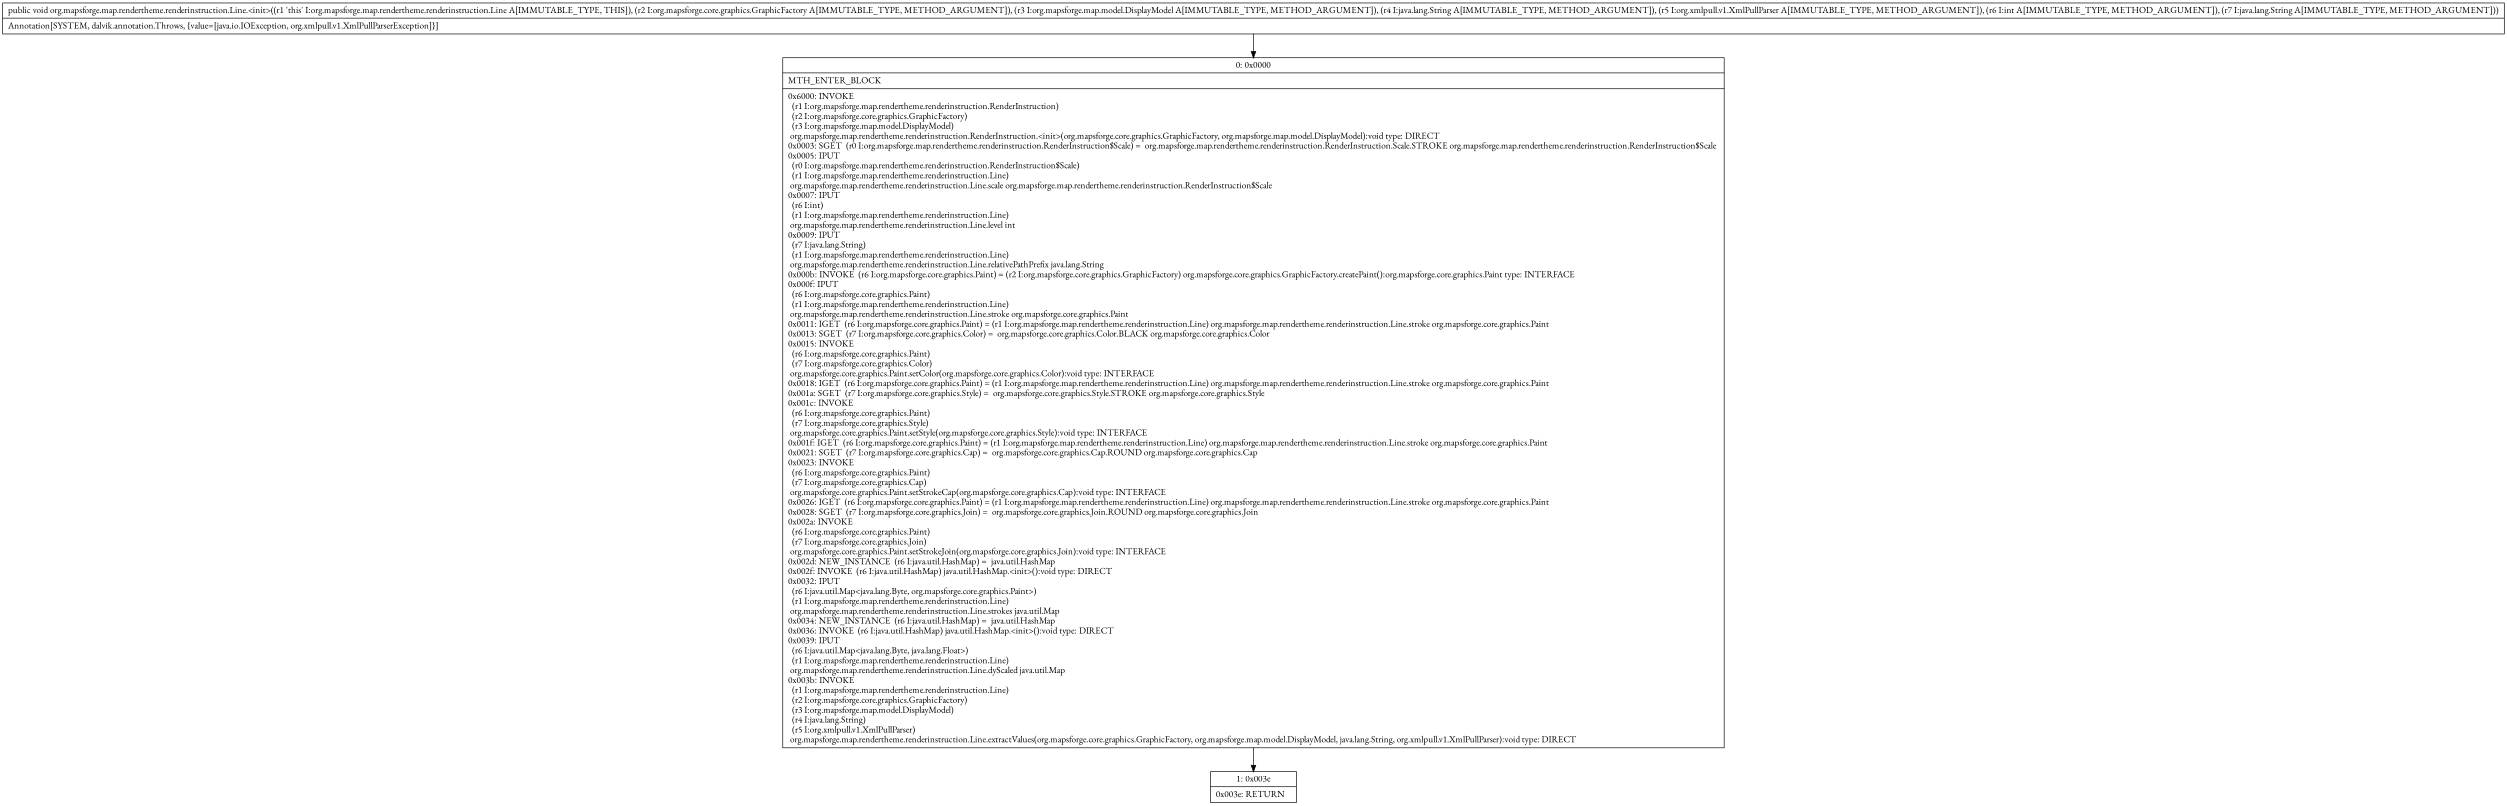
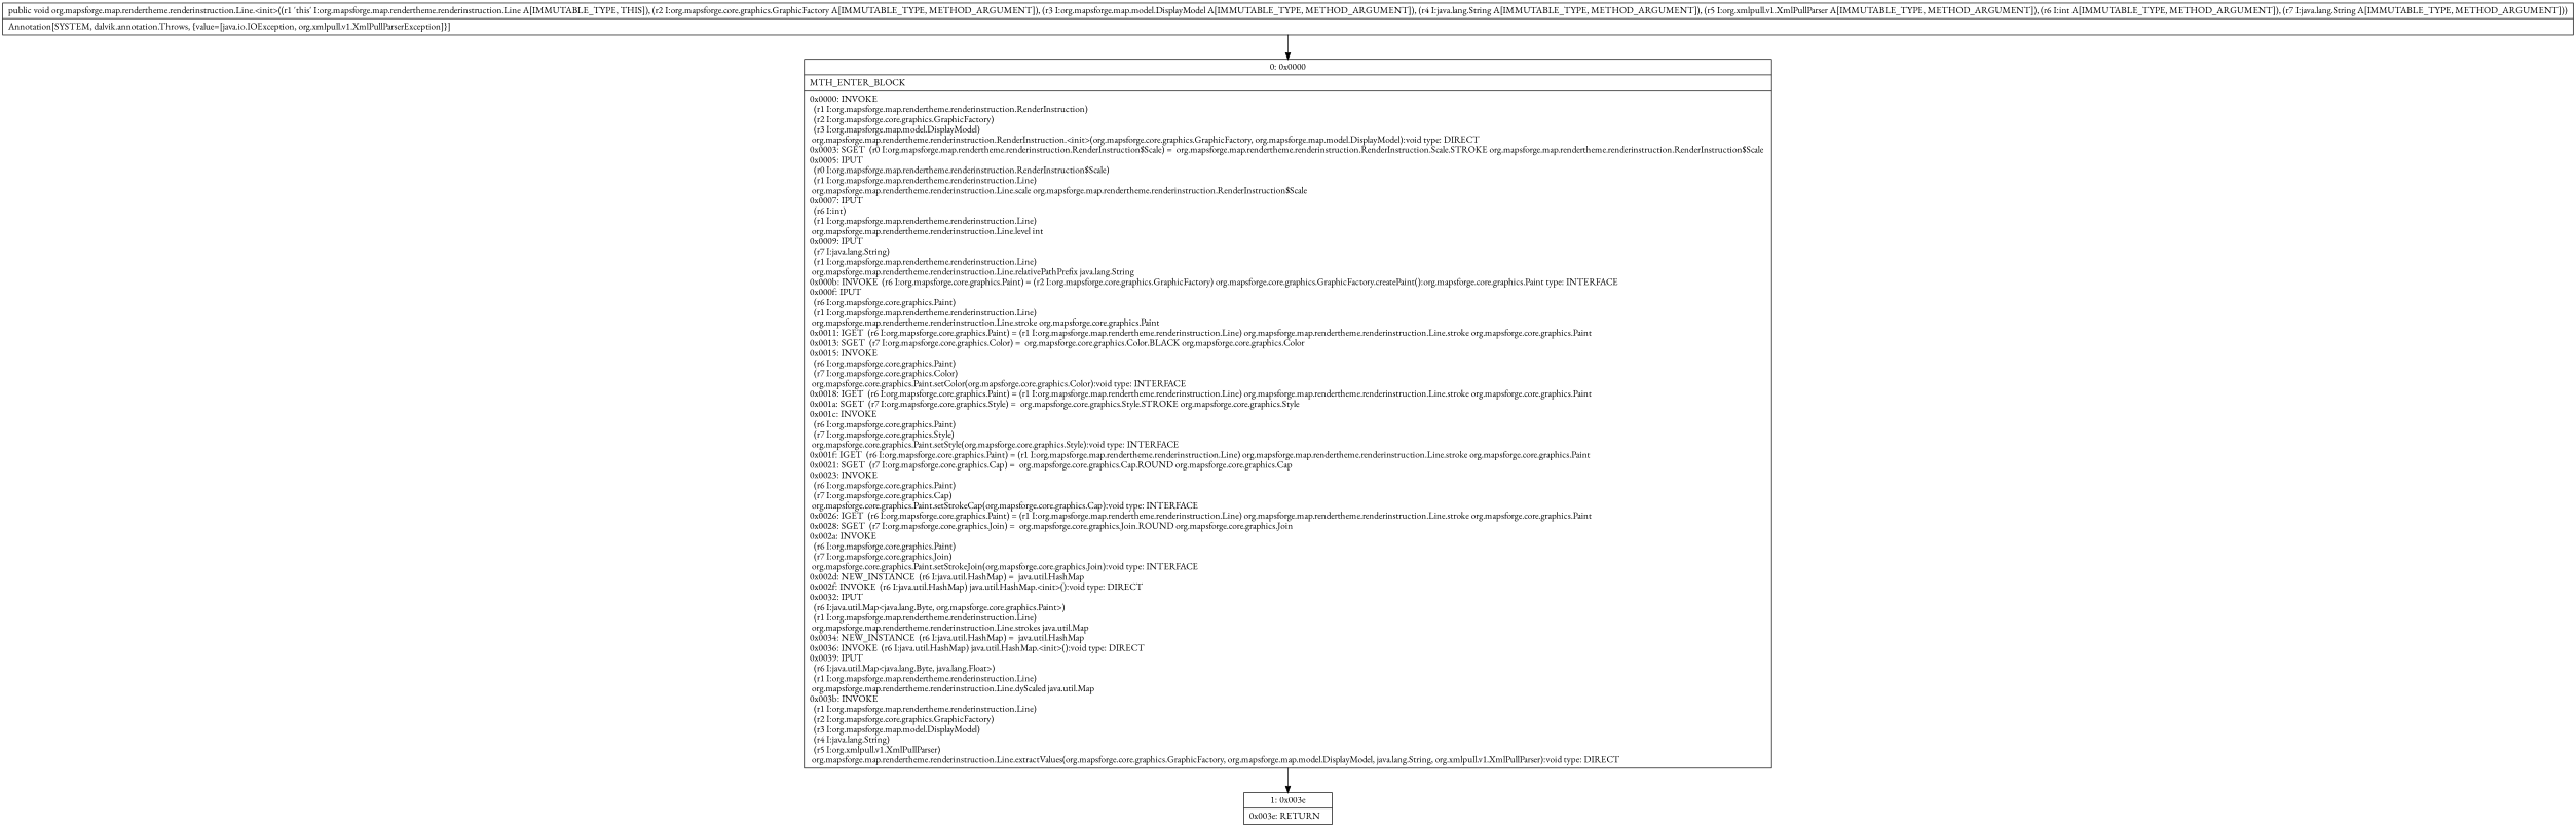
  digraph {
    fontname="EB Garamond"
    node [shape=record fontname="EB Garamond"]
    edge [fontname="EB Garamond"]
-   n1 [label="{0\:\ 0x0000|MTH_ENTER_BLOCK\l|0x6000: INVOKE  \l  (r1 I:org.mapsforge.map.rendertheme.renderinstruction.RenderInstruction)\l  (r2 I:org.mapsforge.core.graphics.GraphicFactory)\l  (r3 I:org.mapsforge.map.model.DisplayModel)\l org.mapsforge.map.rendertheme.renderinstruction.RenderInstruction.\<init\>(org.mapsforge.core.graphics.GraphicFactory, org.mapsforge.map.model.DisplayModel):void type: DIRECT \l0x0003: SGET  (r0 I:org.mapsforge.map.rendertheme.renderinstruction.RenderInstruction$Scale) =  org.mapsforge.map.rendertheme.renderinstruction.RenderInstruction.Scale.STROKE org.mapsforge.map.rendertheme.renderinstruction.RenderInstruction$Scale \l0x0005: IPUT  \l  (r0 I:org.mapsforge.map.rendertheme.renderinstruction.RenderInstruction$Scale)\l  (r1 I:org.mapsforge.map.rendertheme.renderinstruction.Line)\l org.mapsforge.map.rendertheme.renderinstruction.Line.scale org.mapsforge.map.rendertheme.renderinstruction.RenderInstruction$Scale \l0x0007: IPUT  \l  (r6 I:int)\l  (r1 I:org.mapsforge.map.rendertheme.renderinstruction.Line)\l org.mapsforge.map.rendertheme.renderinstruction.Line.level int \l0x0009: IPUT  \l  (r7 I:java.lang.String)\l  (r1 I:org.mapsforge.map.rendertheme.renderinstruction.Line)\l org.mapsforge.map.rendertheme.renderinstruction.Line.relativePathPrefix java.lang.String \l0x000b: INVOKE  (r6 I:org.mapsforge.core.graphics.Paint) = (r2 I:org.mapsforge.core.graphics.GraphicFactory) org.mapsforge.core.graphics.GraphicFactory.createPaint():org.mapsforge.core.graphics.Paint type: INTERFACE \l0x000f: IPUT  \l  (r6 I:org.mapsforge.core.graphics.Paint)\l  (r1 I:org.mapsforge.map.rendertheme.renderinstruction.Line)\l org.mapsforge.map.rendertheme.renderinstruction.Line.stroke org.mapsforge.core.graphics.Paint \l0x0011: IGET  (r6 I:org.mapsforge.core.graphics.Paint) = (r1 I:org.mapsforge.map.rendertheme.renderinstruction.Line) org.mapsforge.map.rendertheme.renderinstruction.Line.stroke org.mapsforge.core.graphics.Paint \l0x0013: SGET  (r7 I:org.mapsforge.core.graphics.Color) =  org.mapsforge.core.graphics.Color.BLACK org.mapsforge.core.graphics.Color \l0x0015: INVOKE  \l  (r6 I:org.mapsforge.core.graphics.Paint)\l  (r7 I:org.mapsforge.core.graphics.Color)\l org.mapsforge.core.graphics.Paint.setColor(org.mapsforge.core.graphics.Color):void type: INTERFACE \l0x0018: IGET  (r6 I:org.mapsforge.core.graphics.Paint) = (r1 I:org.mapsforge.map.rendertheme.renderinstruction.Line) org.mapsforge.map.rendertheme.renderinstruction.Line.stroke org.mapsforge.core.graphics.Paint \l0x001a: SGET  (r7 I:org.mapsforge.core.graphics.Style) =  org.mapsforge.core.graphics.Style.STROKE org.mapsforge.core.graphics.Style \l0x001c: INVOKE  \l  (r6 I:org.mapsforge.core.graphics.Paint)\l  (r7 I:org.mapsforge.core.graphics.Style)\l org.mapsforge.core.graphics.Paint.setStyle(org.mapsforge.core.graphics.Style):void type: INTERFACE \l0x001f: IGET  (r6 I:org.mapsforge.core.graphics.Paint) = (r1 I:org.mapsforge.map.rendertheme.renderinstruction.Line) org.mapsforge.map.rendertheme.renderinstruction.Line.stroke org.mapsforge.core.graphics.Paint \l0x0021: SGET  (r7 I:org.mapsforge.core.graphics.Cap) =  org.mapsforge.core.graphics.Cap.ROUND org.mapsforge.core.graphics.Cap \l0x0023: INVOKE  \l  (r6 I:org.mapsforge.core.graphics.Paint)\l  (r7 I:org.mapsforge.core.graphics.Cap)\l org.mapsforge.core.graphics.Paint.setStrokeCap(org.mapsforge.core.graphics.Cap):void type: INTERFACE \l0x0026: IGET  (r6 I:org.mapsforge.core.graphics.Paint) = (r1 I:org.mapsforge.map.rendertheme.renderinstruction.Line) org.mapsforge.map.rendertheme.renderinstruction.Line.stroke org.mapsforge.core.graphics.Paint \l0x0028: SGET  (r7 I:org.mapsforge.core.graphics.Join) =  org.mapsforge.core.graphics.Join.ROUND org.mapsforge.core.graphics.Join \l0x002a: INVOKE  \l  (r6 I:org.mapsforge.core.graphics.Paint)\l  (r7 I:org.mapsforge.core.graphics.Join)\l org.mapsforge.core.graphics.Paint.setStrokeJoin(org.mapsforge.core.graphics.Join):void type: INTERFACE \l0x002d: NEW_INSTANCE  (r6 I:java.util.HashMap) =  java.util.HashMap \l0x002f: INVOKE  (r6 I:java.util.HashMap) java.util.HashMap.\<init\>():void type: DIRECT \l0x0032: IPUT  \l  (r6 I:java.util.Map\<java.lang.Byte, org.mapsforge.core.graphics.Paint\>)\l  (r1 I:org.mapsforge.map.rendertheme.renderinstruction.Line)\l org.mapsforge.map.rendertheme.renderinstruction.Line.strokes java.util.Map \l0x0034: NEW_INSTANCE  (r6 I:java.util.HashMap) =  java.util.HashMap \l0x0036: INVOKE  (r6 I:java.util.HashMap) java.util.HashMap.\<init\>():void type: DIRECT \l0x0039: IPUT  \l  (r6 I:java.util.Map\<java.lang.Byte, java.lang.Float\>)\l  (r1 I:org.mapsforge.map.rendertheme.renderinstruction.Line)\l org.mapsforge.map.rendertheme.renderinstruction.Line.dyScaled java.util.Map \l0x003b: INVOKE  \l  (r1 I:org.mapsforge.map.rendertheme.renderinstruction.Line)\l  (r2 I:org.mapsforge.core.graphics.GraphicFactory)\l  (r3 I:org.mapsforge.map.model.DisplayModel)\l  (r4 I:java.lang.String)\l  (r5 I:org.xmlpull.v1.XmlPullParser)\l org.mapsforge.map.rendertheme.renderinstruction.Line.extractValues(org.mapsforge.core.graphics.GraphicFactory, org.mapsforge.map.model.DisplayModel, java.lang.String, org.xmlpull.v1.XmlPullParser):void type: DIRECT \l}"]
+   n1 [label="{0\:\ 0x0000|MTH_ENTER_BLOCK\l|0x0000: INVOKE  \l  (r1 I:org.mapsforge.map.rendertheme.renderinstruction.RenderInstruction)\l  (r2 I:org.mapsforge.core.graphics.GraphicFactory)\l  (r3 I:org.mapsforge.map.model.DisplayModel)\l org.mapsforge.map.rendertheme.renderinstruction.RenderInstruction.\<init\>(org.mapsforge.core.graphics.GraphicFactory, org.mapsforge.map.model.DisplayModel):void type: DIRECT \l0x0003: SGET  (r0 I:org.mapsforge.map.rendertheme.renderinstruction.RenderInstruction$Scale) =  org.mapsforge.map.rendertheme.renderinstruction.RenderInstruction.Scale.STROKE org.mapsforge.map.rendertheme.renderinstruction.RenderInstruction$Scale \l0x0005: IPUT  \l  (r0 I:org.mapsforge.map.rendertheme.renderinstruction.RenderInstruction$Scale)\l  (r1 I:org.mapsforge.map.rendertheme.renderinstruction.Line)\l org.mapsforge.map.rendertheme.renderinstruction.Line.scale org.mapsforge.map.rendertheme.renderinstruction.RenderInstruction$Scale \l0x0007: IPUT  \l  (r6 I:int)\l  (r1 I:org.mapsforge.map.rendertheme.renderinstruction.Line)\l org.mapsforge.map.rendertheme.renderinstruction.Line.level int \l0x0009: IPUT  \l  (r7 I:java.lang.String)\l  (r1 I:org.mapsforge.map.rendertheme.renderinstruction.Line)\l org.mapsforge.map.rendertheme.renderinstruction.Line.relativePathPrefix java.lang.String \l0x000b: INVOKE  (r6 I:org.mapsforge.core.graphics.Paint) = (r2 I:org.mapsforge.core.graphics.GraphicFactory) org.mapsforge.core.graphics.GraphicFactory.createPaint():org.mapsforge.core.graphics.Paint type: INTERFACE \l0x000f: IPUT  \l  (r6 I:org.mapsforge.core.graphics.Paint)\l  (r1 I:org.mapsforge.map.rendertheme.renderinstruction.Line)\l org.mapsforge.map.rendertheme.renderinstruction.Line.stroke org.mapsforge.core.graphics.Paint \l0x0011: IGET  (r6 I:org.mapsforge.core.graphics.Paint) = (r1 I:org.mapsforge.map.rendertheme.renderinstruction.Line) org.mapsforge.map.rendertheme.renderinstruction.Line.stroke org.mapsforge.core.graphics.Paint \l0x0013: SGET  (r7 I:org.mapsforge.core.graphics.Color) =  org.mapsforge.core.graphics.Color.BLACK org.mapsforge.core.graphics.Color \l0x0015: INVOKE  \l  (r6 I:org.mapsforge.core.graphics.Paint)\l  (r7 I:org.mapsforge.core.graphics.Color)\l org.mapsforge.core.graphics.Paint.setColor(org.mapsforge.core.graphics.Color):void type: INTERFACE \l0x0018: IGET  (r6 I:org.mapsforge.core.graphics.Paint) = (r1 I:org.mapsforge.map.rendertheme.renderinstruction.Line) org.mapsforge.map.rendertheme.renderinstruction.Line.stroke org.mapsforge.core.graphics.Paint \l0x001a: SGET  (r7 I:org.mapsforge.core.graphics.Style) =  org.mapsforge.core.graphics.Style.STROKE org.mapsforge.core.graphics.Style \l0x001c: INVOKE  \l  (r6 I:org.mapsforge.core.graphics.Paint)\l  (r7 I:org.mapsforge.core.graphics.Style)\l org.mapsforge.core.graphics.Paint.setStyle(org.mapsforge.core.graphics.Style):void type: INTERFACE \l0x001f: IGET  (r6 I:org.mapsforge.core.graphics.Paint) = (r1 I:org.mapsforge.map.rendertheme.renderinstruction.Line) org.mapsforge.map.rendertheme.renderinstruction.Line.stroke org.mapsforge.core.graphics.Paint \l0x0021: SGET  (r7 I:org.mapsforge.core.graphics.Cap) =  org.mapsforge.core.graphics.Cap.ROUND org.mapsforge.core.graphics.Cap \l0x0023: INVOKE  \l  (r6 I:org.mapsforge.core.graphics.Paint)\l  (r7 I:org.mapsforge.core.graphics.Cap)\l org.mapsforge.core.graphics.Paint.setStrokeCap(org.mapsforge.core.graphics.Cap):void type: INTERFACE \l0x0026: IGET  (r6 I:org.mapsforge.core.graphics.Paint) = (r1 I:org.mapsforge.map.rendertheme.renderinstruction.Line) org.mapsforge.map.rendertheme.renderinstruction.Line.stroke org.mapsforge.core.graphics.Paint \l0x0028: SGET  (r7 I:org.mapsforge.core.graphics.Join) =  org.mapsforge.core.graphics.Join.ROUND org.mapsforge.core.graphics.Join \l0x002a: INVOKE  \l  (r6 I:org.mapsforge.core.graphics.Paint)\l  (r7 I:org.mapsforge.core.graphics.Join)\l org.mapsforge.core.graphics.Paint.setStrokeJoin(org.mapsforge.core.graphics.Join):void type: INTERFACE \l0x002d: NEW_INSTANCE  (r6 I:java.util.HashMap) =  java.util.HashMap \l0x002f: INVOKE  (r6 I:java.util.HashMap) java.util.HashMap.\<init\>():void type: DIRECT \l0x0032: IPUT  \l  (r6 I:java.util.Map\<java.lang.Byte, org.mapsforge.core.graphics.Paint\>)\l  (r1 I:org.mapsforge.map.rendertheme.renderinstruction.Line)\l org.mapsforge.map.rendertheme.renderinstruction.Line.strokes java.util.Map \l0x0034: NEW_INSTANCE  (r6 I:java.util.HashMap) =  java.util.HashMap \l0x0036: INVOKE  (r6 I:java.util.HashMap) java.util.HashMap.\<init\>():void type: DIRECT \l0x0039: IPUT  \l  (r6 I:java.util.Map\<java.lang.Byte, java.lang.Float\>)\l  (r1 I:org.mapsforge.map.rendertheme.renderinstruction.Line)\l org.mapsforge.map.rendertheme.renderinstruction.Line.dyScaled java.util.Map \l0x003b: INVOKE  \l  (r1 I:org.mapsforge.map.rendertheme.renderinstruction.Line)\l  (r2 I:org.mapsforge.core.graphics.GraphicFactory)\l  (r3 I:org.mapsforge.map.model.DisplayModel)\l  (r4 I:java.lang.String)\l  (r5 I:org.xmlpull.v1.XmlPullParser)\l org.mapsforge.map.rendertheme.renderinstruction.Line.extractValues(org.mapsforge.core.graphics.GraphicFactory, org.mapsforge.map.model.DisplayModel, java.lang.String, org.xmlpull.v1.XmlPullParser):void type: DIRECT \l}"]
    n2 [label="{1\:\ 0x003e|0x003e: RETURN   \l}"]
    n3 [label="{public void org.mapsforge.map.rendertheme.renderinstruction.Line.\<init\>((r1 'this' I:org.mapsforge.map.rendertheme.renderinstruction.Line A[IMMUTABLE_TYPE, THIS]), (r2 I:org.mapsforge.core.graphics.GraphicFactory A[IMMUTABLE_TYPE, METHOD_ARGUMENT]), (r3 I:org.mapsforge.map.model.DisplayModel A[IMMUTABLE_TYPE, METHOD_ARGUMENT]), (r4 I:java.lang.String A[IMMUTABLE_TYPE, METHOD_ARGUMENT]), (r5 I:org.xmlpull.v1.XmlPullParser A[IMMUTABLE_TYPE, METHOD_ARGUMENT]), (r6 I:int A[IMMUTABLE_TYPE, METHOD_ARGUMENT]), (r7 I:java.lang.String A[IMMUTABLE_TYPE, METHOD_ARGUMENT]))  | Annotation[SYSTEM, dalvik.annotation.Throws, \{value=[java.io.IOException, org.xmlpull.v1.XmlPullParserException]\}]\l}"]
    n1 -> n2
    n3 -> n1
  }
